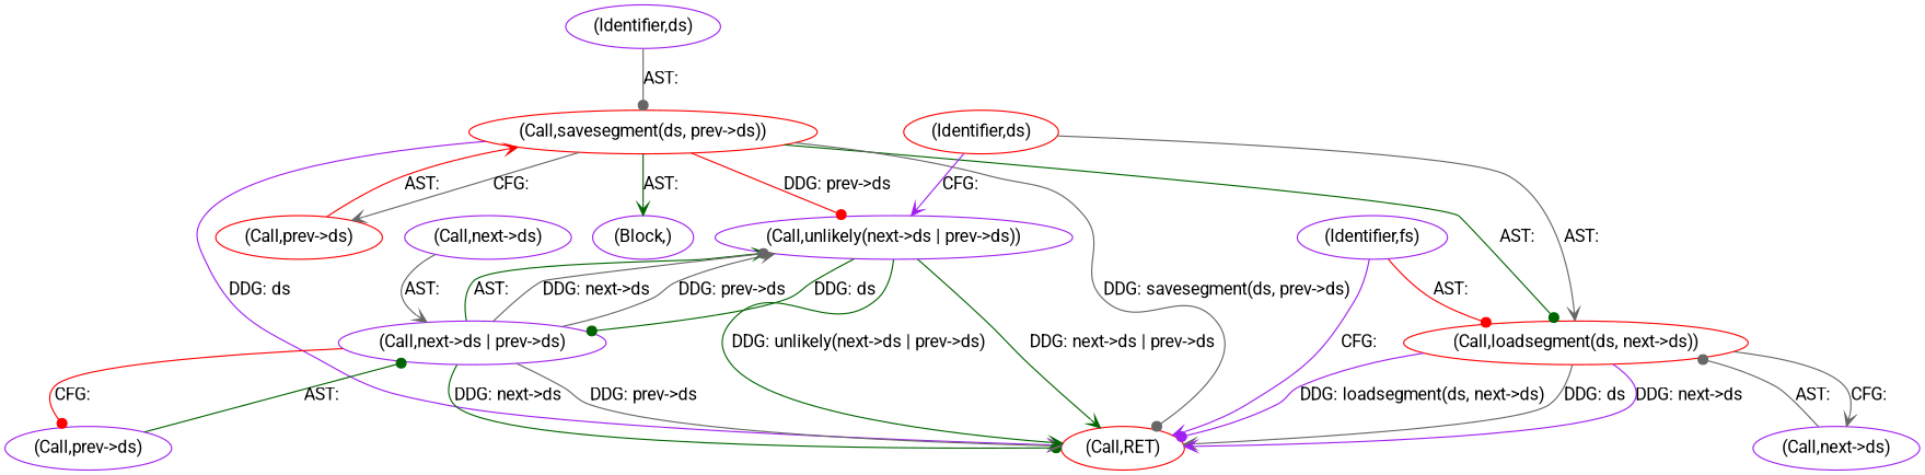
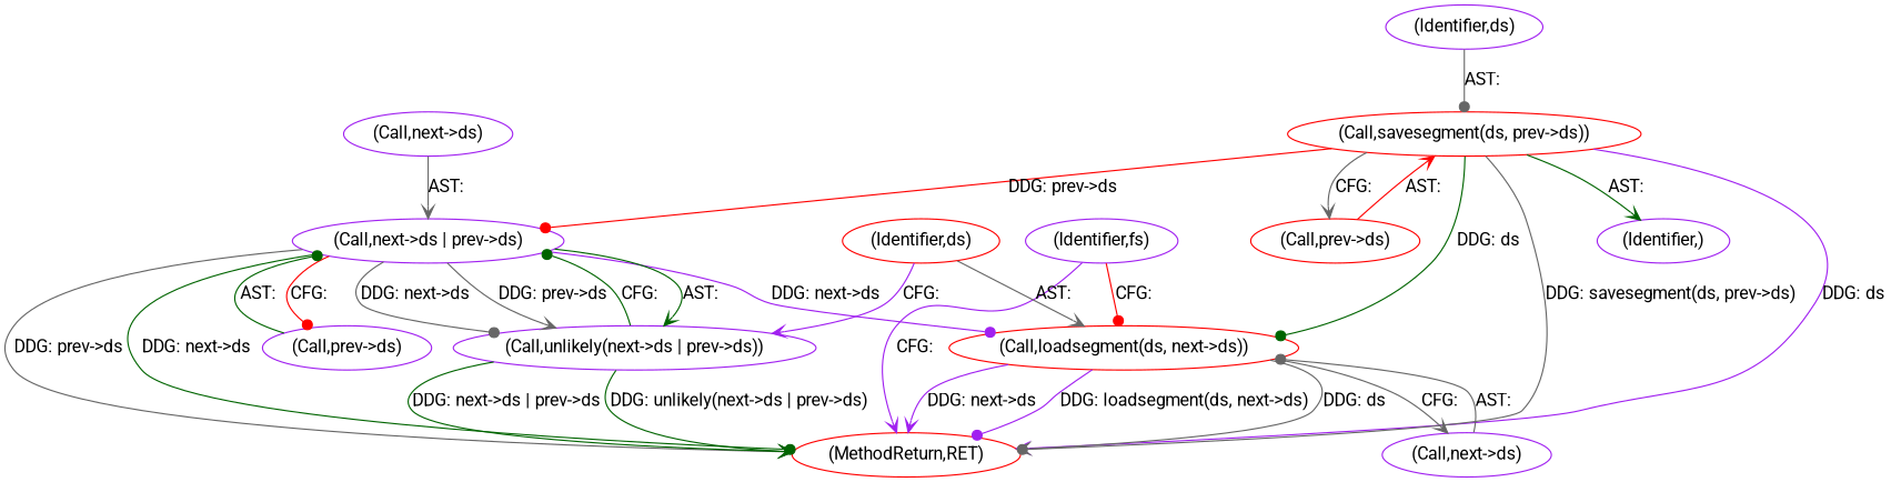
  digraph {
    fontname=Roboto
    node [color=purple fontname=Roboto]
    edge [arrowhead=vee color=gray40 fontname=Roboto]
    n1 [color=red label="(Call,savesegment(ds, prev->ds))"]
    n2 [label="(Call,next->ds | prev->ds)"]
    n3 [color=red label="(Call,loadsegment(ds, next->ds))"]
    n4 [color=red label="(Call,prev->ds)"]
-   n5 [label="(Block,)"]
-   n6 [color=red label="(Call,RET)"]
+   n5 [label="(Identifier,)"]
+   n6 [color=red label="(MethodReturn,RET)"]
    n7 [label="(Call,unlikely(next->ds | prev->ds))"]
    n8 [label="(Call,prev->ds)"]
    n9 [label="(Call,next->ds)"]
    n10 [label="(Identifier,fs)"]
    n11 [color=red label="(Identifier,ds)"]
    n12 [label="(Call,next->ds)"]
    n13 [label="(Identifier,ds)"]
-   n1 -> n7 [arrowhead=dot color=red label="DDG: prev->ds"]
-   n1 -> n3 [arrowhead=dot color=darkgreen label="AST: "]
+   n1 -> n2 [arrowhead=dot color=red label="DDG: prev->ds"]
+   n1 -> n3 [arrowhead=dot color=darkgreen label="DDG: ds"]
    n1 -> n4 [label="CFG: "]
    n1 -> n5 [color=darkgreen label="AST: "]
    n1 -> n6 [color=purple label="DDG: ds"]
    n1 -> n6 [arrowhead=dot label="DDG: savesegment(ds, prev->ds)"]
+   n2 -> n3 [arrowhead=dot color=purple label="DDG: next->ds"]
    n2 -> n6 [arrowhead=dot color=darkgreen label="DDG: next->ds"]
    n2 -> n6 [label="DDG: prev->ds"]
    n2 -> n7 [color=darkgreen label="AST: "]
    n2 -> n7 [arrowhead=dot label="DDG: next->ds"]
    n2 -> n7 [label="DDG: prev->ds"]
    n2 -> n8 [arrowhead=dot color=red label="CFG: "]
    n3 -> n6 [label="DDG: ds"]
    n3 -> n6 [color=purple label="DDG: next->ds"]
    n3 -> n6 [arrowhead=dot color=purple label="DDG: loadsegment(ds, next->ds)"]
    n3 -> n9 [label="CFG: "]
    n4 -> n1 [color=red label="AST: "]
-   n7 -> n2 [arrowhead=dot color=darkgreen label="DDG: ds"]
+   n7 -> n2 [arrowhead=dot color=darkgreen label="CFG: "]
    n7 -> n6 [color=darkgreen label="DDG: unlikely(next->ds | prev->ds)"]
    n7 -> n6 [color=darkgreen label="DDG: next->ds | prev->ds"]
    n8 -> n2 [arrowhead=dot color=darkgreen label="AST: "]
    n9 -> n3 [arrowhead=dot label="AST: "]
-   n10 -> n3 [arrowhead=dot color=red label="AST: "]
+   n10 -> n3 [arrowhead=dot color=red label="CFG: "]
    n10 -> n6 [color=purple label="CFG: "]
    n11 -> n3 [label="AST: "]
    n11 -> n7 [color=purple label="CFG: "]
    n12 -> n2 [label="AST: "]
    n13 -> n1 [arrowhead=dot label="AST: "]
  }
